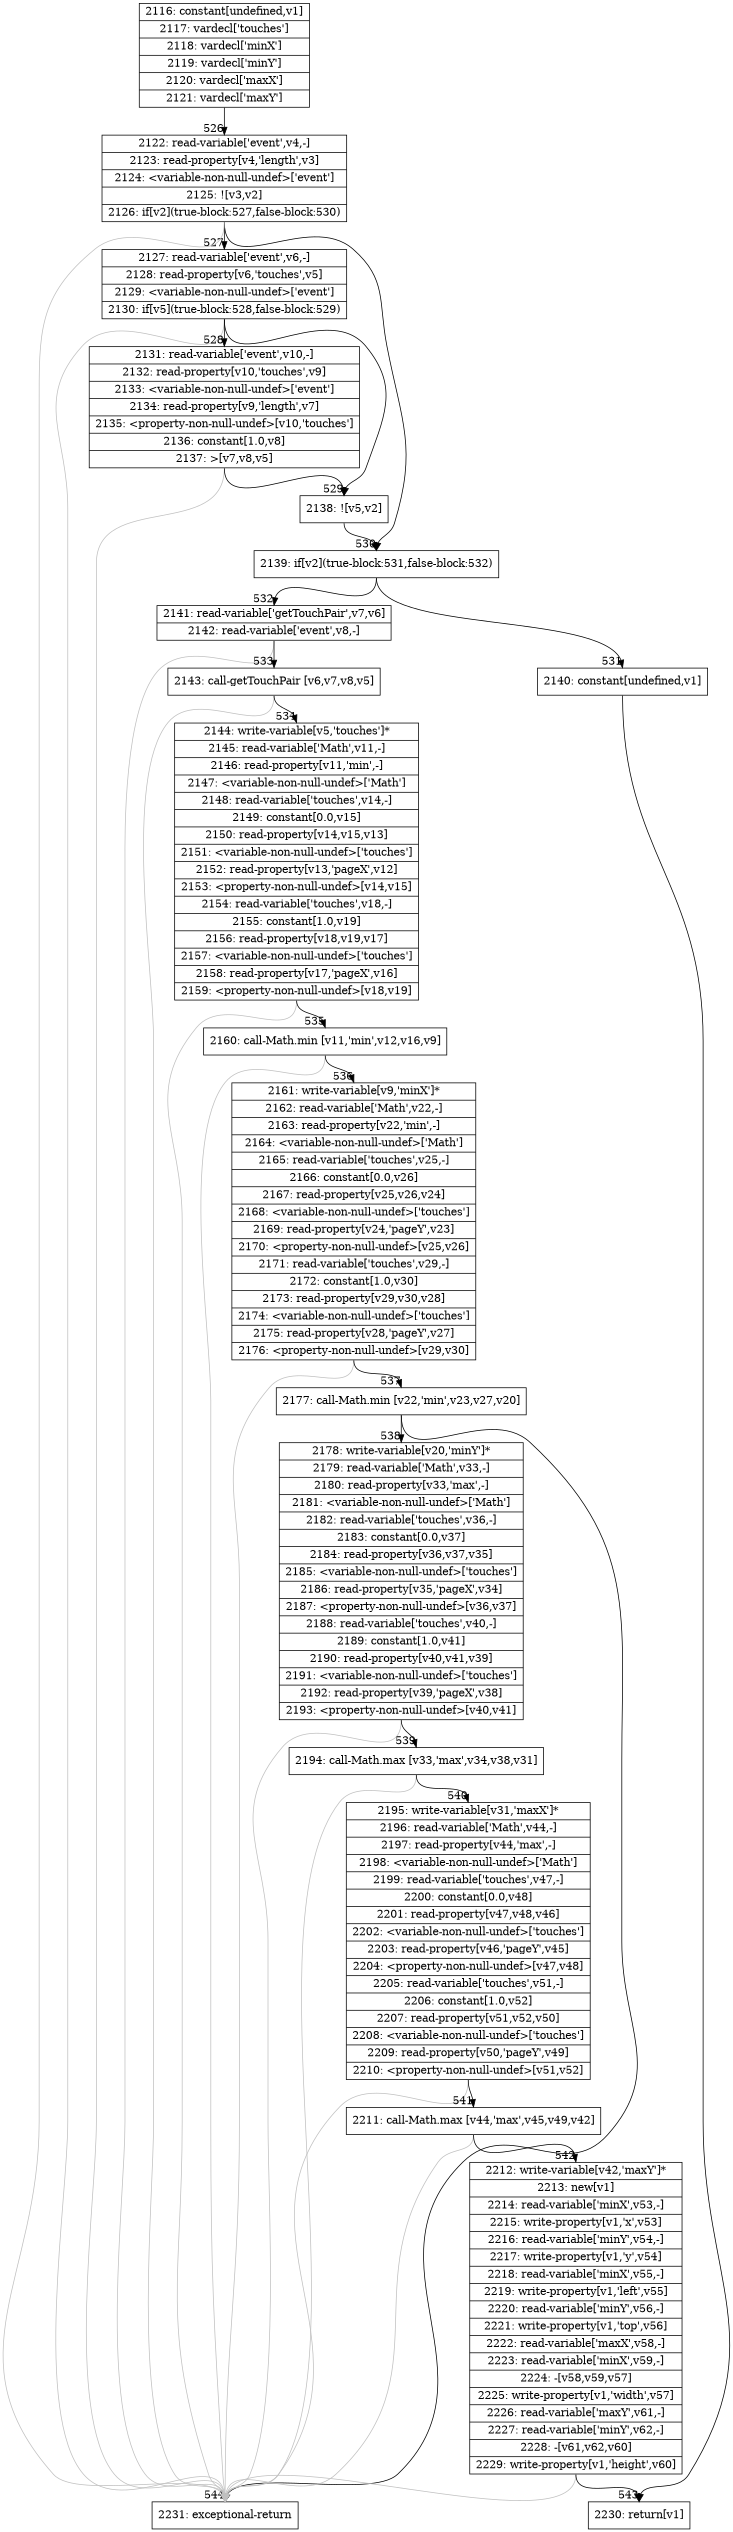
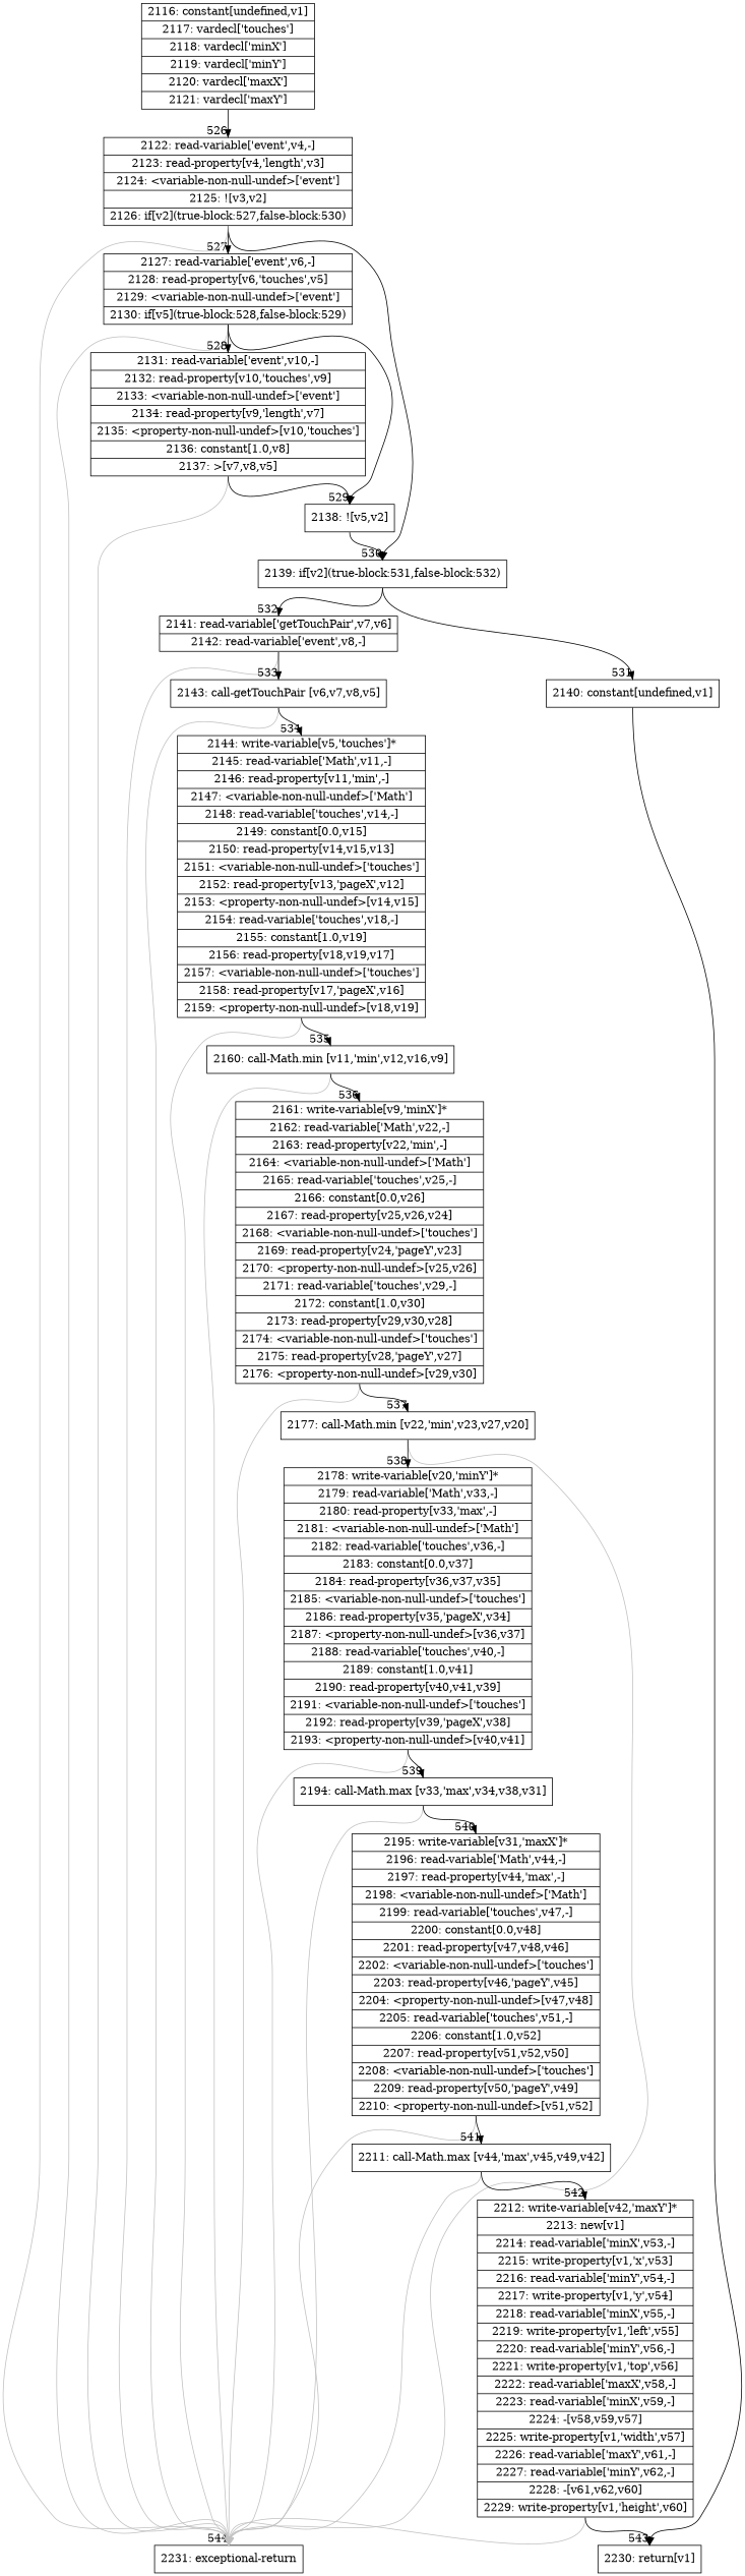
  digraph {
    rankdir=TD
    node [shape=record]
    edge [headport=n tailport=s]
    n1 [label="{2116: constant[undefined,v1]|2117: vardecl['touches']|2118: vardecl['minX']|2119: vardecl['minY']|2120: vardecl['maxX']|2121: vardecl['maxY']}"]
    n2 [label="{2122: read-variable['event',v4,-]|2123: read-property[v4,'length',v3]|2124: \<variable-non-null-undef\>['event']|2125: ![v3,v2]|2126: if[v2](true-block:527,false-block:530)}"]
    n3 [label="{2139: if[v2](true-block:531,false-block:532)}"]
    n4 [label="{2127: read-variable['event',v6,-]|2128: read-property[v6,'touches',v5]|2129: \<variable-non-null-undef\>['event']|2130: if[v5](true-block:528,false-block:529)}"]
    n5 [label="{2231: exceptional-return}"]
    n6 [label="{2140: constant[undefined,v1]}"]
    n7 [label="{2141: read-variable['getTouchPair',v7,v6]|2142: read-variable['event',v8,-]}"]
    n8 [label="{2138: ![v5,v2]}"]
    n9 [label="{2131: read-variable['event',v10,-]|2132: read-property[v10,'touches',v9]|2133: \<variable-non-null-undef\>['event']|2134: read-property[v9,'length',v7]|2135: \<property-non-null-undef\>[v10,'touches']|2136: constant[1.0,v8]|2137: \>[v7,v8,v5]}"]
    n10 [label="{2230: return[v1]}"]
    n11 [label="{2143: call-getTouchPair [v6,v7,v8,v5]}"]
    n12 [label="{2144: write-variable[v5,'touches']*|2145: read-variable['Math',v11,-]|2146: read-property[v11,'min',-]|2147: \<variable-non-null-undef\>['Math']|2148: read-variable['touches',v14,-]|2149: constant[0.0,v15]|2150: read-property[v14,v15,v13]|2151: \<variable-non-null-undef\>['touches']|2152: read-property[v13,'pageX',v12]|2153: \<property-non-null-undef\>[v14,v15]|2154: read-variable['touches',v18,-]|2155: constant[1.0,v19]|2156: read-property[v18,v19,v17]|2157: \<variable-non-null-undef\>['touches']|2158: read-property[v17,'pageX',v16]|2159: \<property-non-null-undef\>[v18,v19]}"]
    n13 [label="{2160: call-Math.min [v11,'min',v12,v16,v9]}"]
    n14 [label="{2161: write-variable[v9,'minX']*|2162: read-variable['Math',v22,-]|2163: read-property[v22,'min',-]|2164: \<variable-non-null-undef\>['Math']|2165: read-variable['touches',v25,-]|2166: constant[0.0,v26]|2167: read-property[v25,v26,v24]|2168: \<variable-non-null-undef\>['touches']|2169: read-property[v24,'pageY',v23]|2170: \<property-non-null-undef\>[v25,v26]|2171: read-variable['touches',v29,-]|2172: constant[1.0,v30]|2173: read-property[v29,v30,v28]|2174: \<variable-non-null-undef\>['touches']|2175: read-property[v28,'pageY',v27]|2176: \<property-non-null-undef\>[v29,v30]}"]
    n15 [label="{2177: call-Math.min [v22,'min',v23,v27,v20]}"]
    n16 [label="{2178: write-variable[v20,'minY']*|2179: read-variable['Math',v33,-]|2180: read-property[v33,'max',-]|2181: \<variable-non-null-undef\>['Math']|2182: read-variable['touches',v36,-]|2183: constant[0.0,v37]|2184: read-property[v36,v37,v35]|2185: \<variable-non-null-undef\>['touches']|2186: read-property[v35,'pageX',v34]|2187: \<property-non-null-undef\>[v36,v37]|2188: read-variable['touches',v40,-]|2189: constant[1.0,v41]|2190: read-property[v40,v41,v39]|2191: \<variable-non-null-undef\>['touches']|2192: read-property[v39,'pageX',v38]|2193: \<property-non-null-undef\>[v40,v41]}"]
    n17 [label="{2194: call-Math.max [v33,'max',v34,v38,v31]}"]
    n18 [label="{2195: write-variable[v31,'maxX']*|2196: read-variable['Math',v44,-]|2197: read-property[v44,'max',-]|2198: \<variable-non-null-undef\>['Math']|2199: read-variable['touches',v47,-]|2200: constant[0.0,v48]|2201: read-property[v47,v48,v46]|2202: \<variable-non-null-undef\>['touches']|2203: read-property[v46,'pageY',v45]|2204: \<property-non-null-undef\>[v47,v48]|2205: read-variable['touches',v51,-]|2206: constant[1.0,v52]|2207: read-property[v51,v52,v50]|2208: \<variable-non-null-undef\>['touches']|2209: read-property[v50,'pageY',v49]|2210: \<property-non-null-undef\>[v51,v52]}"]
    n19 [label="{2211: call-Math.max [v44,'max',v45,v49,v42]}"]
    n20 [label="{2212: write-variable[v42,'maxY']*|2213: new[v1]|2214: read-variable['minX',v53,-]|2215: write-property[v1,'x',v53]|2216: read-variable['minY',v54,-]|2217: write-property[v1,'y',v54]|2218: read-variable['minX',v55,-]|2219: write-property[v1,'left',v55]|2220: read-variable['minY',v56,-]|2221: write-property[v1,'top',v56]|2222: read-variable['maxX',v58,-]|2223: read-variable['minX',v59,-]|2224: -[v58,v59,v57]|2225: write-property[v1,'width',v57]|2226: read-variable['maxY',v61,-]|2227: read-variable['minY',v62,-]|2228: -[v61,v62,v60]|2229: write-property[v1,'height',v60]}"]
    n1 -> n2 [headlabel="      526"]
    n2 -> n3 [headlabel="      530"]
    n2 -> n4 [headlabel="      527"]
    n2 -> n5 [color=gray headlabel="      544"]
    n3 -> n6 [headlabel="      531"]
    n3 -> n7 [headlabel="      532"]
    n4 -> n5 [color=gray]
    n4 -> n8 [headlabel="      529"]
    n4 -> n9 [headlabel="      528"]
    n6 -> n10 [headlabel="      543"]
    n7 -> n5 [color=gray]
    n7 -> n11 [headlabel="      533"]
    n8 -> n3
    n9 -> n5 [color=gray]
    n9 -> n8
    n11 -> n5 [color=gray]
    n11 -> n12 [headlabel="      534"]
    n12 -> n5 [color=gray]
    n12 -> n13 [headlabel="      535"]
    n13 -> n5 [color=gray]
    n13 -> n14 [headlabel="      536"]
    n14 -> n5 [color=gray]
    n14 -> n15 [headlabel="      537"]
-   n15 -> n5 [color=black]
+   n15 -> n5 [color=gray]
    n15 -> n16 [headlabel="      538"]
    n16 -> n5 [color=gray]
    n16 -> n17 [headlabel="      539"]
    n17 -> n5 [color=gray]
    n17 -> n18 [headlabel="      540"]
    n18 -> n5 [color=gray]
    n18 -> n19 [headlabel="      541"]
    n19 -> n5 [color=gray]
    n19 -> n20 [headlabel="      542"]
    n20 -> n5 [color=gray]
    n20 -> n10
  }
